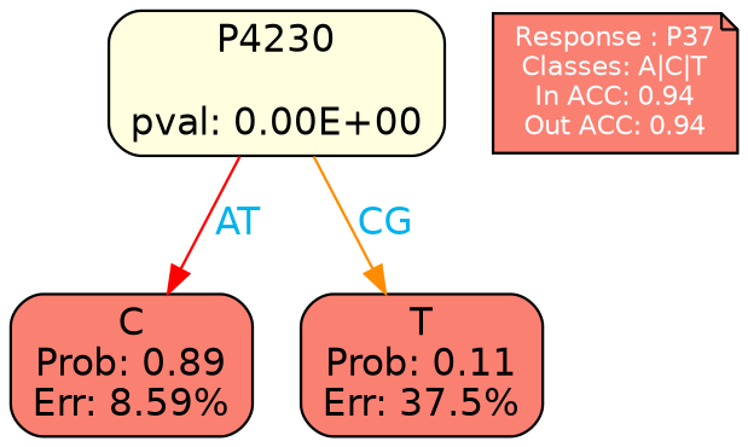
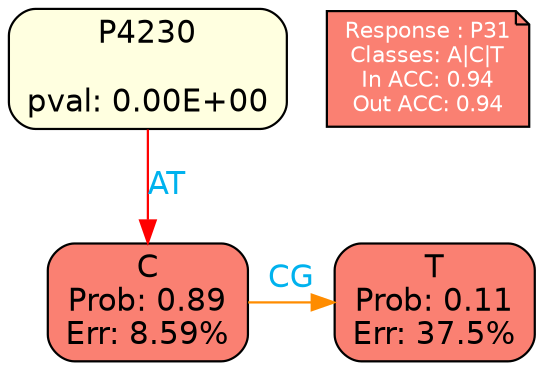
  digraph {
    ranksep=equally
    splines=polylines
    node [color=black fillcolor=salmon fontname=helvetica shape=box style="filled, rounded"]
    edge [fontcolor=deepskyblue2 fontname=helvetica]
    n1 [label="C\nProb: 0.89\nErr: 8.59%"]
    n2 [label="T\nProb: 0.11\nErr: 37.5%"]
-   n3 [align=left fontcolor=white fontsize=10 label="Response : P37\nClasses: A|C|T\nIn ACC: 0.94\nOut ACC: 0.94\n" shape=note style=filled]
+   n3 [align=left fontcolor=white fontsize=10 label="Response : P31\nClasses: A|C|T\nIn ACC: 0.94\nOut ACC: 0.94\n" shape=note style=filled]
    n4 [fillcolor=lightyellow label="P4230\n\npval: 0.00E+00"]
    subgraph sub_1 {
      rank=same
      n1
      n2
    }
    subgraph sub_2 {
      rank=same
      n3
      n4
    }
    n4 -> n1 [color=red label=AT]
-   n4 -> n2 [color=darkorange label=CG]
+   n1 -> n2 [color=darkorange label=CG]
  }
